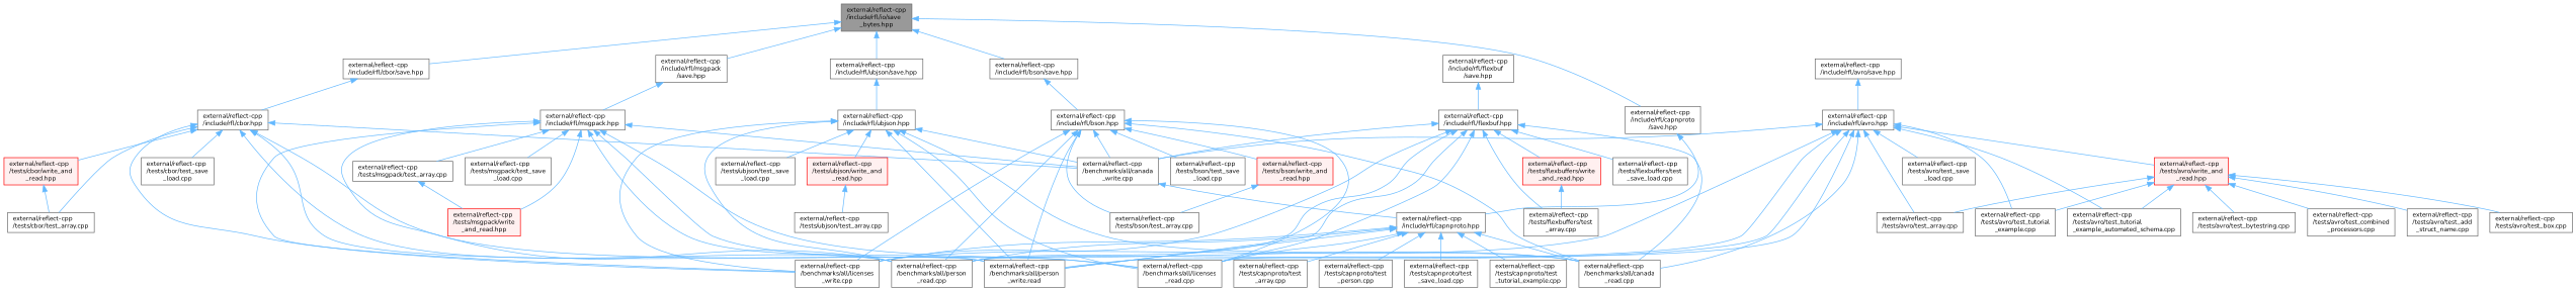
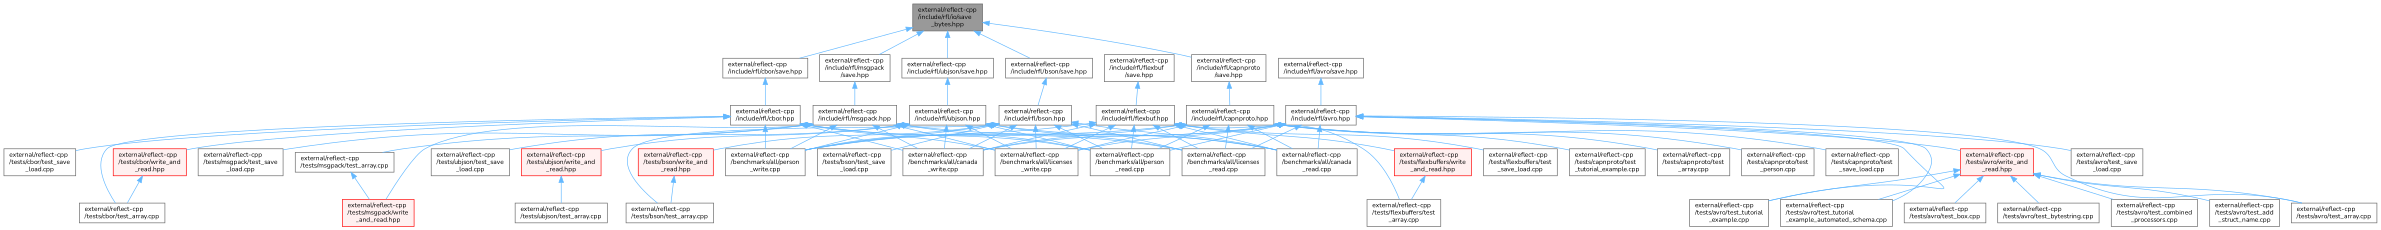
  digraph {
    fontname=Nunito
    node [color=grey40 fillcolor=white fontname=Nunito fontsize=10 shape=box style=filled]
    edge [color=steelblue1 dir=back fontname=Nunito fontsize=10 labelfontname=Helvetica labelfontsize=10 style=solid]
    n1 [color=gray40 fillcolor=grey60 fontcolor=black height=0.2 label="external/reflect-cpp\l/include/rfl/io/save\l_bytes.hpp" width=0.4]
    n2 [height=0.2 label="external/reflect-cpp\l/include/rfl/bson/save.hpp" width=0.4]
    n3 [height=0.2 label="external/reflect-cpp\l/include/rfl/capnproto\l/save.hpp" width=0.4]
    n4 [height=0.2 label="external/reflect-cpp\l/include/rfl/cbor/save.hpp" width=0.4]
    n5 [height=0.2 label="external/reflect-cpp\l/include/rfl/msgpack\l/save.hpp" width=0.4]
    n6 [height=0.2 label="external/reflect-cpp\l/include/rfl/ubjson/save.hpp" width=0.4]
    n7 [height=0.2 label="external/reflect-cpp\l/include/rfl/avro/save.hpp" width=0.4]
    n8 [height=0.2 label="external/reflect-cpp\l/include/rfl/avro.hpp" width=0.4]
    n9 [height=0.2 label="external/reflect-cpp\l/include/rfl/bson.hpp" width=0.4]
    n10 [height=0.2 label="external/reflect-cpp\l/include/rfl/capnproto.hpp" width=0.4]
    n11 [height=0.2 label="external/reflect-cpp\l/include/rfl/cbor.hpp" width=0.4]
    n12 [height=0.2 label="external/reflect-cpp\l/include/rfl/flexbuf\l/save.hpp" width=0.4]
    n13 [height=0.2 label="external/reflect-cpp\l/include/rfl/flexbuf.hpp" width=0.4]
    n14 [height=0.2 label="external/reflect-cpp\l/include/rfl/msgpack.hpp" width=0.4]
    n15 [height=0.2 label="external/reflect-cpp\l/include/rfl/ubjson.hpp" width=0.4]
    n16 [height=0.2 label="external/reflect-cpp\l/benchmarks/all/canada\l_read.cpp" width=0.4]
    n17 [height=0.2 label="external/reflect-cpp\l/benchmarks/all/canada\l_write.cpp" width=0.4]
    n18 [height=0.2 label="external/reflect-cpp\l/benchmarks/all/licenses\l_read.cpp" width=0.4]
    n19 [height=0.2 label="external/reflect-cpp\l/benchmarks/all/licenses\l_write.cpp" width=0.4]
    n20 [height=0.2 label="external/reflect-cpp\l/benchmarks/all/person\l_read.cpp" width=0.4]
-   n21 [height=0.2 label="external/reflect-cpp\l/benchmarks/all/person\l_write.read" width=0.4]
+   n21 [height=0.2 label="external/reflect-cpp\l/benchmarks/all/person\l_write.cpp" width=0.4]
    n22 [height=0.2 label="external/reflect-cpp\l/tests/avro/test_array.cpp" width=0.4]
    n23 [height=0.2 label="external/reflect-cpp\l/tests/avro/test_save\l_load.cpp" width=0.4]
    n24 [height=0.2 label="external/reflect-cpp\l/tests/avro/test_tutorial\l_example.cpp" width=0.4]
    n25 [height=0.2 label="external/reflect-cpp\l/tests/avro/test_tutorial\l_example_automated_schema.cpp" width=0.4]
    n26 [color=red fillcolor="#FFF0F0" height=0.2 label="external/reflect-cpp\l/tests/avro/write_and\l_read.hpp" width=0.4]
    n27 [height=0.2 label="external/reflect-cpp\l/tests/avro/test_add\l_struct_name.cpp" width=0.4]
    n28 [height=0.2 label="external/reflect-cpp\l/tests/avro/test_box.cpp" width=0.4]
    n29 [height=0.2 label="external/reflect-cpp\l/tests/avro/test_bytestring.cpp" width=0.4]
    n30 [height=0.2 label="external/reflect-cpp\l/tests/avro/test_combined\l_processors.cpp" width=0.4]
    n31 [height=0.2 label="external/reflect-cpp\l/tests/bson/test_array.cpp" width=0.4]
    n32 [height=0.2 label="external/reflect-cpp\l/tests/bson/test_save\l_load.cpp" width=0.4]
    n33 [color=red fillcolor="#FFF0F0" height=0.2 label="external/reflect-cpp\l/tests/bson/write_and\l_read.hpp" width=0.4]
    n34 [height=0.2 label="external/reflect-cpp\l/tests/capnproto/test\l_array.cpp" width=0.4]
    n35 [height=0.2 label="external/reflect-cpp\l/tests/capnproto/test\l_person.cpp" width=0.4]
    n36 [height=0.2 label="external/reflect-cpp\l/tests/capnproto/test\l_save_load.cpp" width=0.4]
    n37 [height=0.2 label="external/reflect-cpp\l/tests/capnproto/test\l_tutorial_example.cpp" width=0.4]
    n38 [height=0.2 label="external/reflect-cpp\l/tests/cbor/test_array.cpp" width=0.4]
    n39 [height=0.2 label="external/reflect-cpp\l/tests/cbor/test_save\l_load.cpp" width=0.4]
    n40 [color=red fillcolor="#FFF0F0" height=0.2 label="external/reflect-cpp\l/tests/cbor/write_and\l_read.hpp" width=0.4]
    n41 [height=0.2 label="external/reflect-cpp\l/tests/flexbuffers/test\l_array.cpp" width=0.4]
    n42 [height=0.2 label="external/reflect-cpp\l/tests/flexbuffers/test\l_save_load.cpp" width=0.4]
    n43 [color=red fillcolor="#FFF0F0" height=0.2 label="external/reflect-cpp\l/tests/flexbuffers/write\l_and_read.hpp" width=0.4]
    n44 [height=0.2 label="external/reflect-cpp\l/tests/msgpack/test_array.cpp" width=0.4]
    n45 [height=0.2 label="external/reflect-cpp\l/tests/msgpack/test_save\l_load.cpp" width=0.4]
    n46 [color=red fillcolor="#FFF0F0" height=0.2 label="external/reflect-cpp\l/tests/msgpack/write\l_and_read.hpp" width=0.4]
    n47 [height=0.2 label="external/reflect-cpp\l/tests/ubjson/test_save\l_load.cpp" width=0.4]
    n48 [color=red fillcolor="#FFF0F0" height=0.2 label="external/reflect-cpp\l/tests/ubjson/write_and\l_read.hpp" width=0.4]
    n49 [height=0.2 label="external/reflect-cpp\l/tests/ubjson/test_array.cpp" width=0.4]
    n1 -> n2
    n1 -> n3
    n1 -> n4
    n1 -> n5
    n1 -> n6
    n2 -> n9
    n3 -> n10
    n4 -> n11
    n5 -> n14
    n6 -> n15
    n7 -> n8
    n8 -> n16
    n8 -> n17
    n8 -> n18
    n8 -> n19
    n8 -> n20
    n8 -> n21
    n8 -> n22
    n8 -> n23
    n8 -> n24
    n8 -> n25
    n8 -> n26
    n9 -> n16
    n9 -> n17
    n9 -> n18
    n9 -> n19
    n9 -> n20
    n9 -> n21
    n9 -> n31
    n9 -> n32
    n9 -> n33
    n10 -> n16
-   n17 -> n10
+   n10 -> n17
    n10 -> n18
    n10 -> n19
    n10 -> n20
    n10 -> n21
    n10 -> n34
    n10 -> n35
    n10 -> n36
    n10 -> n37
    n11 -> n17
    n11 -> n18
    n11 -> n19
    n11 -> n20
    n11 -> n21
    n11 -> n38
    n11 -> n39
    n11 -> n40
    n12 -> n13
    n13 -> n16
    n13 -> n17
    n13 -> n18
    n13 -> n19
    n13 -> n20
    n13 -> n21
    n13 -> n41
    n13 -> n42
    n13 -> n43
    n14 -> n16
    n14 -> n17
-   n14 -> n18
    n14 -> n19
    n14 -> n20
    n14 -> n21
    n14 -> n44
    n14 -> n45
    n14 -> n46
    n15 -> n16
    n15 -> n17
    n15 -> n18
    n15 -> n19
    n15 -> n20
    n15 -> n21
    n15 -> n47
    n15 -> n48
    n26 -> n22
    n26 -> n24
    n26 -> n25
    n26 -> n27
    n26 -> n28
    n26 -> n29
    n26 -> n30
    n33 -> n31
    n40 -> n38
    n43 -> n41
    n44 -> n46
    n48 -> n49
  }
